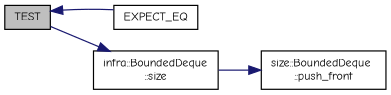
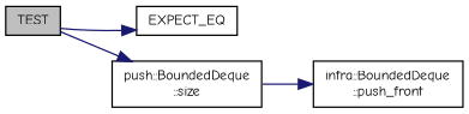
  digraph {
    fontname="Comic Neue"
    rankdir=LR
    node [color=black fillcolor=white fontname="Comic Neue" fontsize=10 shape=record style=filled]
    edge [color=midnightblue fontname="Comic Neue" fontsize=10 labelfontname=Helvetica labelfontsize=10 style=solid]
    n1 [fillcolor=grey75 fontcolor=black height=0.2 label=TEST width=0.4]
    n2 [height=0.2 label=EXPECT_EQ width=0.4]
-   n3 [height=0.2 label="infra::BoundedDeque\l::size" width=0.4]
-   n4 [height=0.2 label="size::BoundedDeque\l::push_front" width=0.4]
-   n2 -> n1
+   n3 [height=0.2 label="push::BoundedDeque\l::size" width=0.4]
+   n4 [height=0.2 label="infra::BoundedDeque\l::push_front" width=0.4]
+   n1 -> n2
    n1 -> n3
    n3 -> n4
  }
